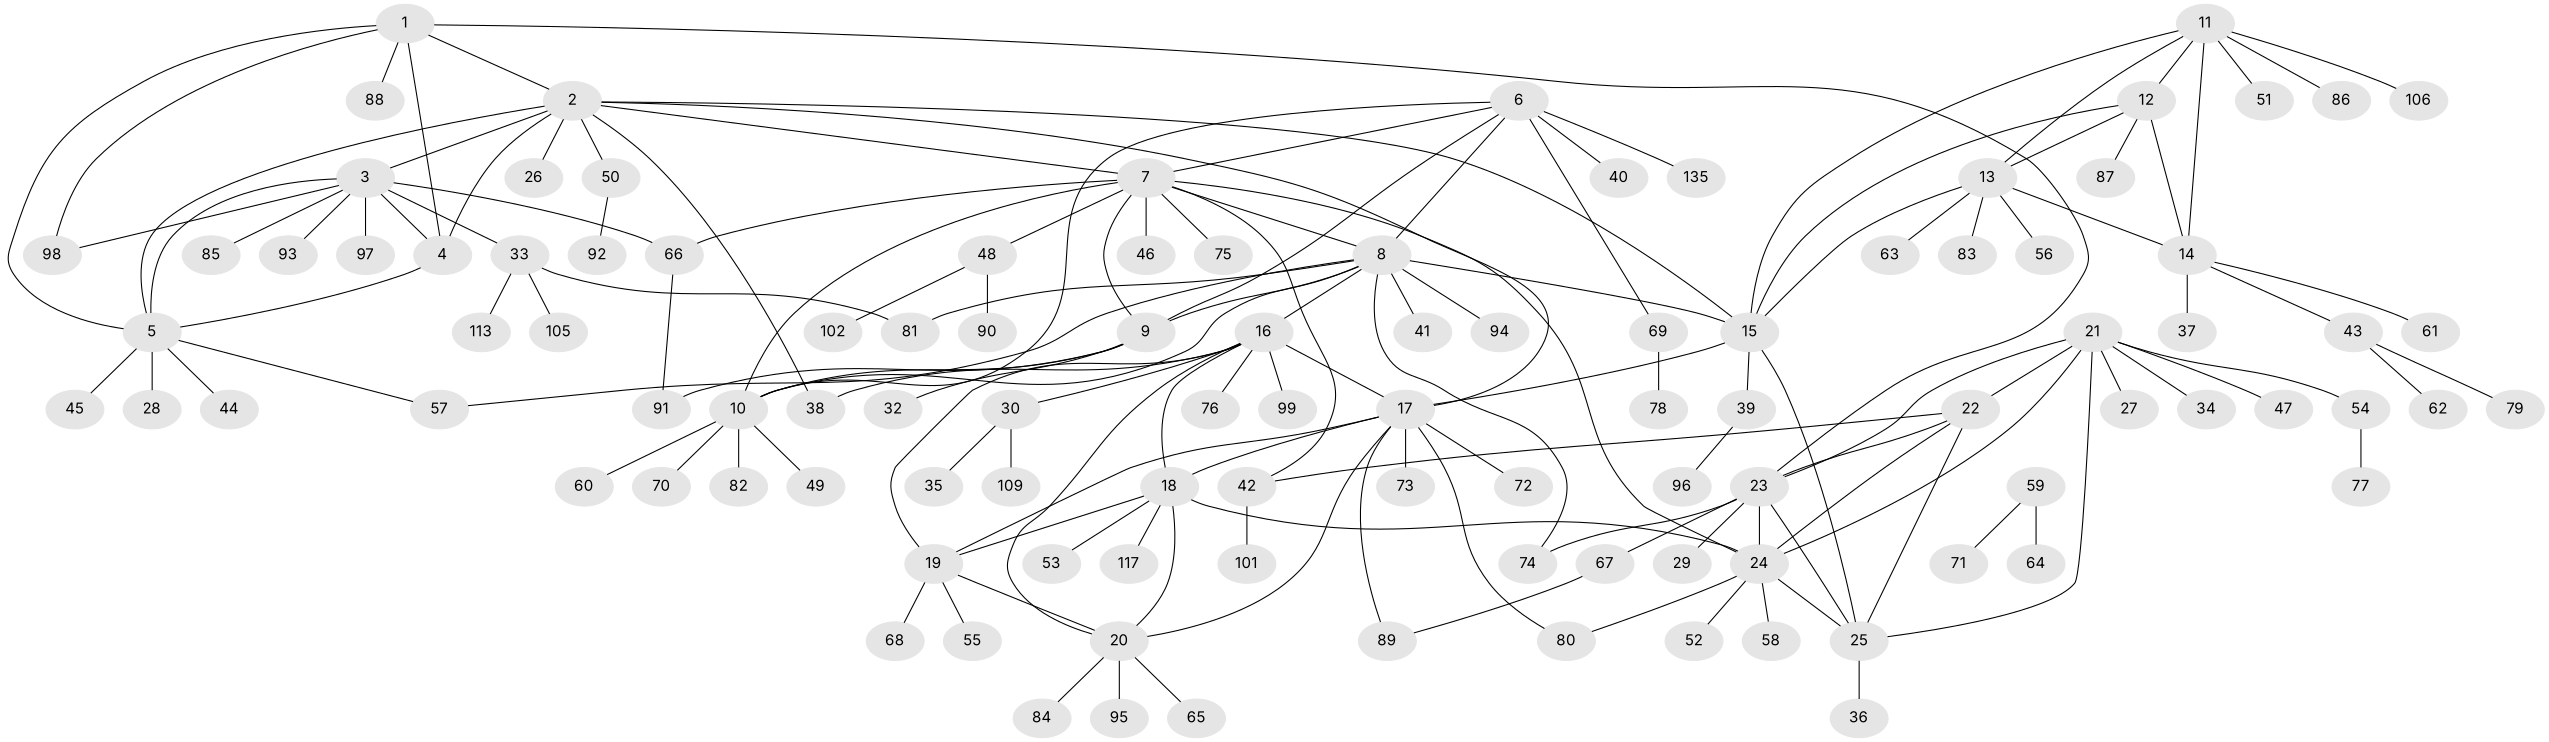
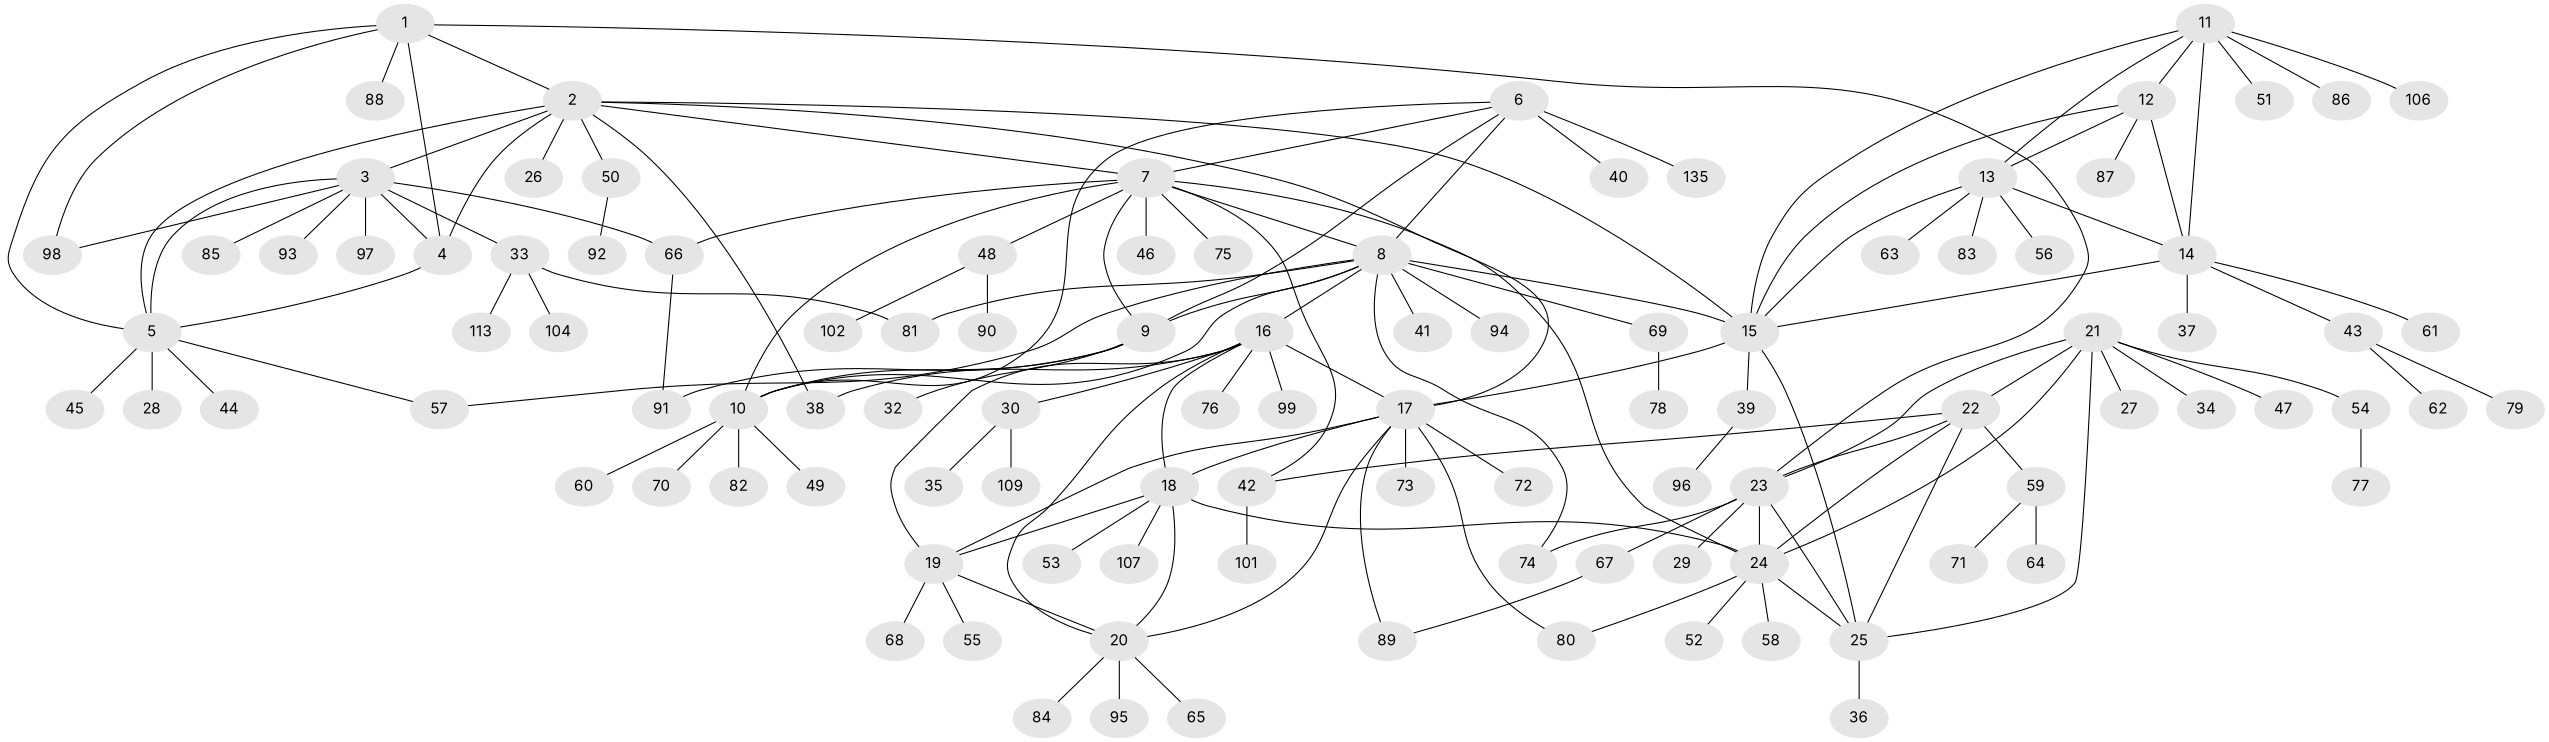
  graph {
    fontname=Inter
    node [color=gray90 fontname=Inter style=filled]
    edge [fontname=Inter]
    1
    2
    4
    5
    23
    88
    98
    3
    7
    15
    17
    26
    38
    50
    33
    66
    85
    93
    97
    28
    44
    45
    57
    24
    74
    25
    29
    67
    8
    9
    10
    42
    46
    48
    75
    39
    18
    19
    20
    72
    73
    80
    89
    92
    81
    n46 [label=113]
-   104 [label=105]
+   104
    91
    6
    40
    69
    n52 [label=135]
    16
    41
    94
    32
    49
    60
    70
    82
    78
    52
    58
    101
    90
    102
    30
    76
    99
    11
    12
    13
    14
    51
    86
    106
    87
    56
    63
    83
    37
    43
    61
    62
    79
    36
    96
    53
-   107 [label=117]
+   107
    55
    68
    65
    84
    95
    35
    n96 [label=109]
    21
    22
    27
    34
    47
    54
    59
    77
    64
    71
    1 -- 2
    1 -- 4
    1 -- 5
    1 -- 23
    1 -- 88
    1 -- 98
    2 -- 4
    2 -- 5
    2 -- 3
    2 -- 7
    2 -- 15
    2 -- 17
    2 -- 26
    2 -- 38
    2 -- 50
    4 -- 5
    5 -- 28
    5 -- 44
    5 -- 45
    5 -- 57
    23 -- 24
    23 -- 74
    23 -- 25
    23 -- 29
    23 -- 67
    3 -- 4
    3 -- 5
    3 -- 98
    3 -- 33
    3 -- 66
    3 -- 85
    3 -- 93
    3 -- 97
    7 -- 66
    7 -- 24
    7 -- 8
    7 -- 9
    7 -- 10
    7 -- 42
    7 -- 46
    7 -- 48
    7 -- 75
    15 -- 17
    15 -- 25
    15 -- 39
    17 -- 18
    17 -- 19
    17 -- 20
    17 -- 72
    17 -- 73
    17 -- 80
    17 -- 89
    50 -- 92
    33 -- 81
    33 -- n46
    33 -- 104
    66 -- 91
    24 -- 25
    24 -- 80
    24 -- 52
    24 -- 58
    25 -- 36
    67 -- 89
    8 -- 15
    8 -- 57
    8 -- 74
    8 -- 9
    8 -- 10
    8 -- 81
    8 -- 16
    8 -- 41
    8 -- 94
    9 -- 10
    9 -- 91
    9 -- 32
    10 -- 49
    10 -- 60
    10 -- 70
    10 -- 82
    42 -- 101
    48 -- 90
    48 -- 102
    39 -- 96
    18 -- 24
    18 -- 19
    18 -- 20
    18 -- 53
    18 -- 107
    19 -- 20
    19 -- 55
    19 -- 68
    20 -- 65
    20 -- 84
    20 -- 95
    6 -- 7
    6 -- 8
    6 -- 9
    6 -- 10
    6 -- 40
-   6 -- 69
+   8 -- 69
    6 -- n52
    69 -- 78
    16 -- 17
    16 -- 38
    16 -- 18
    16 -- 19
    16 -- 20
    16 -- 30
    16 -- 76
    16 -- 99
    30 -- 35
    30 -- n96
    11 -- 15
    11 -- 12
    11 -- 13
    11 -- 14
    11 -- 51
    11 -- 86
    11 -- 106
    12 -- 15
    12 -- 13
    12 -- 14
    12 -- 87
    13 -- 15
    13 -- 14
    13 -- 56
    13 -- 63
    13 -- 83
+   14 -- 15
    14 -- 37
    14 -- 43
    14 -- 61
    43 -- 62
    43 -- 79
    21 -- 23
    21 -- 24
    21 -- 25
    21 -- 22
    21 -- 27
    21 -- 34
    21 -- 47
    21 -- 54
    22 -- 23
    22 -- 24
    22 -- 25
    22 -- 42
+   22 -- 59
    54 -- 77
    59 -- 64
    59 -- 71
  }
